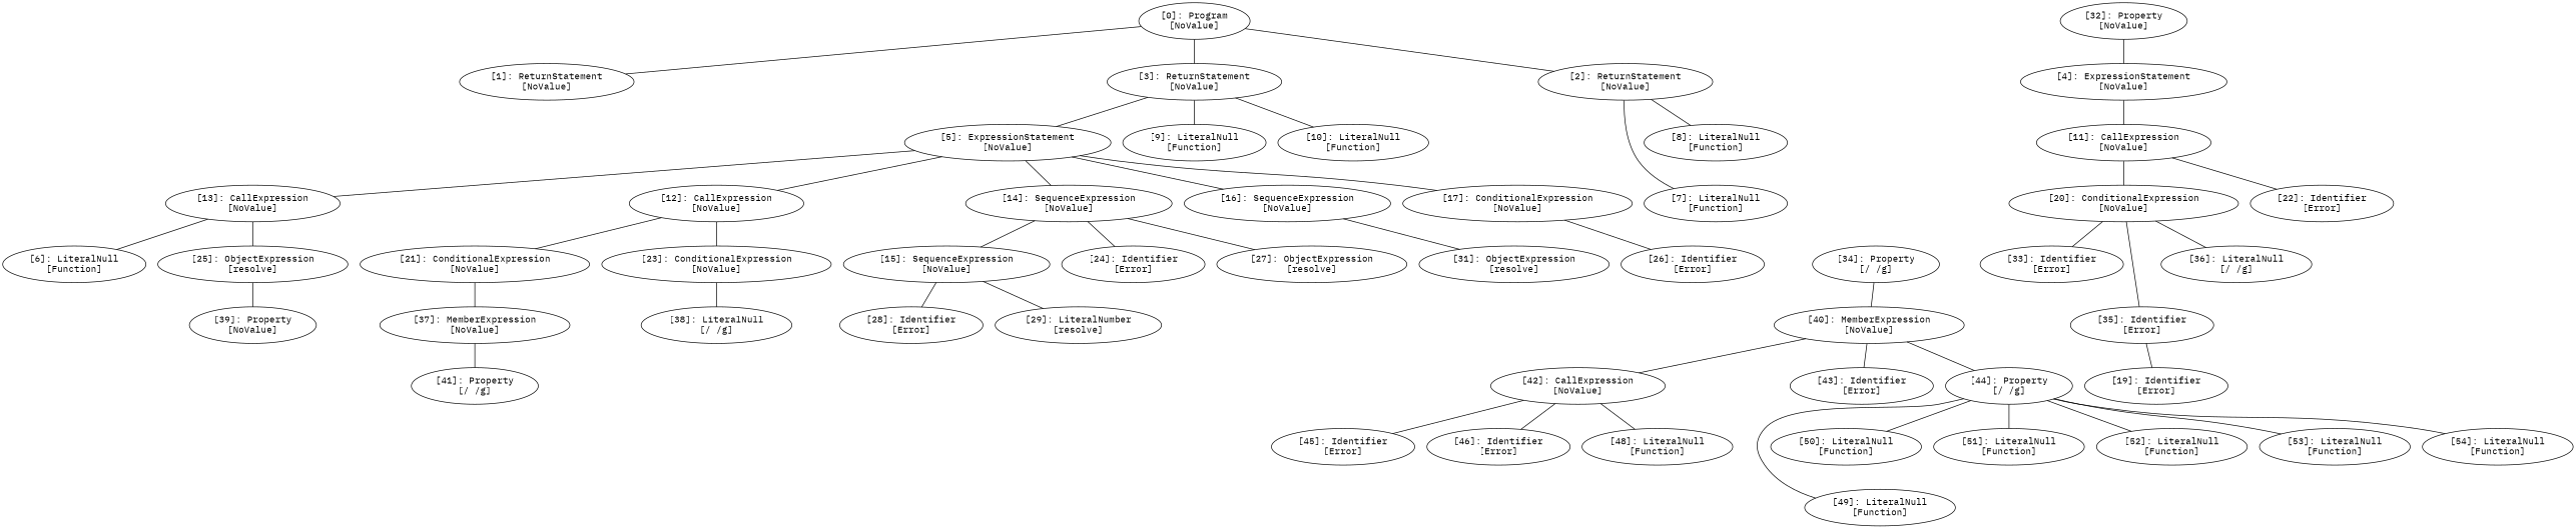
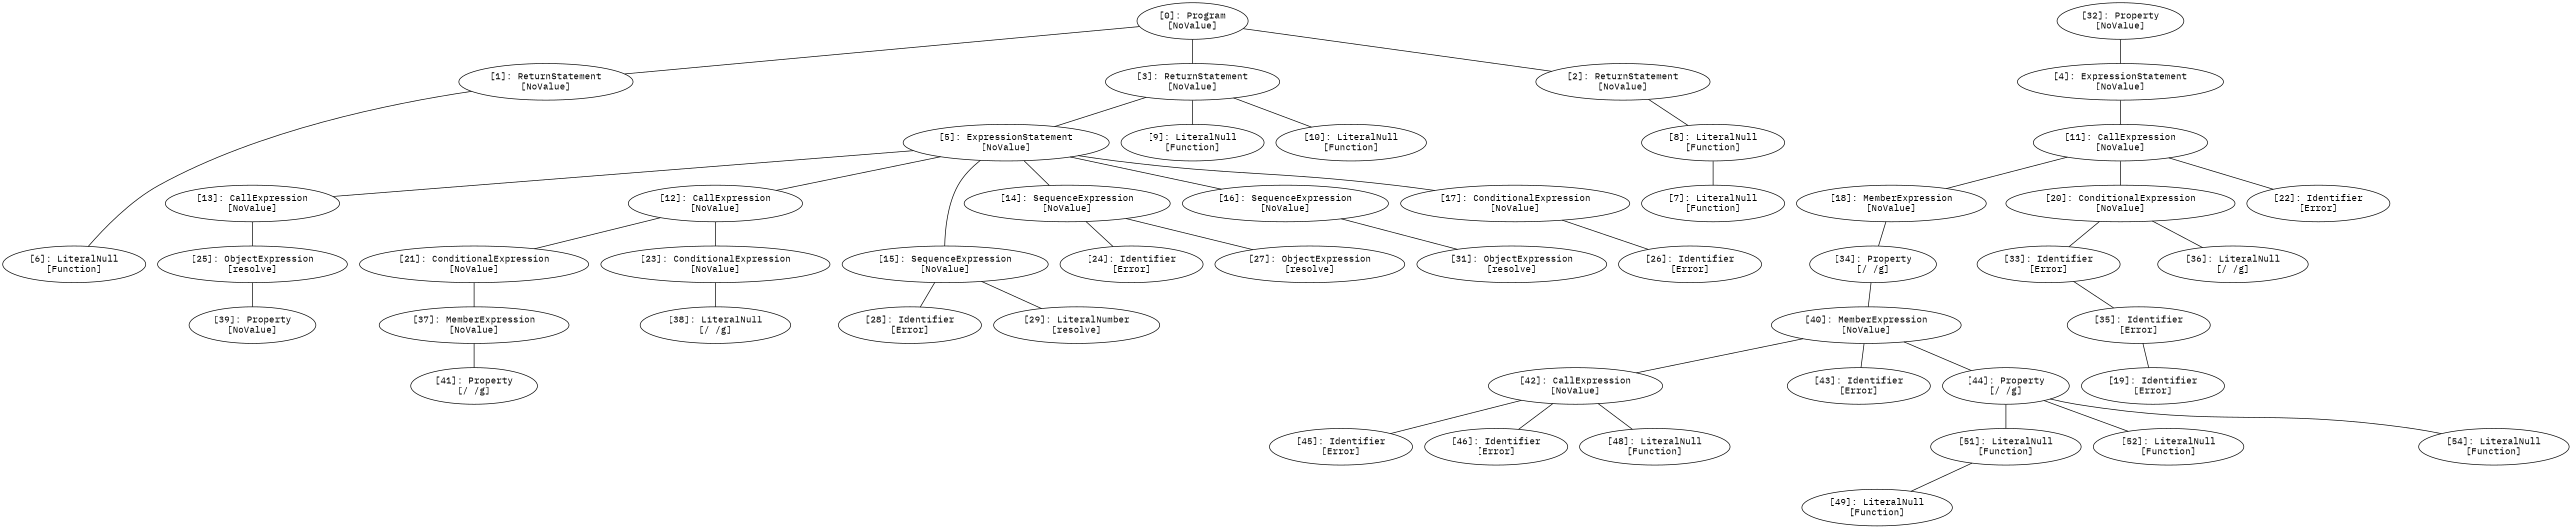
  graph {
    fontname="IBM Plex Mono"
    node [fontname="IBM Plex Mono"]
    edge [fontname="IBM Plex Mono"]
    n1 [label="[0]: Program\n[NoValue]"]
    n2 [label="[1]: ReturnStatement\n[NoValue]"]
    n3 [label="[2]: ReturnStatement\n[NoValue]"]
    n4 [label="[3]: ReturnStatement\n[NoValue]"]
    n5 [label="[6]: LiteralNull\n[Function]"]
    n6 [label="[7]: LiteralNull\n[Function]"]
    n7 [label="[8]: LiteralNull\n[Function]"]
    n8 [label="[5]: ExpressionStatement\n[NoValue]"]
    n9 [label="[9]: LiteralNull\n[Function]"]
    n10 [label="[10]: LiteralNull\n[Function]"]
    n11 [label="[4]: ExpressionStatement\n[NoValue]"]
    n12 [label="[11]: CallExpression\n[NoValue]"]
    n13 [label="[12]: CallExpression\n[NoValue]"]
    n14 [label="[13]: CallExpression\n[NoValue]"]
    n15 [label="[14]: SequenceExpression\n[NoValue]"]
    n16 [label="[15]: SequenceExpression\n[NoValue]"]
    n17 [label="[16]: SequenceExpression\n[NoValue]"]
    n18 [label="[17]: ConditionalExpression\n[NoValue]"]
+   n19 [label="[18]: MemberExpression\n[NoValue]"]
    n20 [label="[20]: ConditionalExpression\n[NoValue]"]
    n21 [label="[22]: Identifier\n[Error]"]
    n22 [label="[21]: ConditionalExpression\n[NoValue]"]
    n23 [label="[23]: ConditionalExpression\n[NoValue]"]
    n24 [label="[25]: ObjectExpression\n[resolve]"]
    n25 [label="[24]: Identifier\n[Error]"]
    n26 [label="[27]: ObjectExpression\n[resolve]"]
    n27 [label="[28]: Identifier\n[Error]"]
    n28 [label="[29]: LiteralNumber\n[resolve]"]
    n29 [label="[31]: ObjectExpression\n[resolve]"]
    n30 [label="[26]: Identifier\n[Error]"]
    n31 [label="[34]: Property\n[/ /g]"]
    n32 [label="[19]: Identifier\n[Error]"]
    n33 [label="[33]: Identifier\n[Error]"]
    n34 [label="[35]: Identifier\n[Error]"]
    n35 [label="[36]: LiteralNull\n[/ /g]"]
    n36 [label="[37]: MemberExpression\n[NoValue]"]
    n37 [label="[38]: LiteralNull\n[/ /g]"]
    n38 [label="[39]: Property\n[NoValue]"]
    n39 [label="[40]: MemberExpression\n[NoValue]"]
    n40 [label="[41]: Property\n[/ /g]"]
    n41 [label="[32]: Property\n[NoValue]"]
    n42 [label="[42]: CallExpression\n[NoValue]"]
    n43 [label="[43]: Identifier\n[Error]"]
    n44 [label="[44]: Property\n[/ /g]"]
    n45 [label="[45]: Identifier\n[Error]"]
    n46 [label="[46]: Identifier\n[Error]"]
    n47 [label="[48]: LiteralNull\n[Function]"]
    n48 [label="[49]: LiteralNull\n[Function]"]
-   n49 [label="[50]: LiteralNull\n[Function]"]
    n50 [label="[51]: LiteralNull\n[Function]"]
    n51 [label="[52]: LiteralNull\n[Function]"]
-   n52 [label="[53]: LiteralNull\n[Function]"]
    n53 [label="[54]: LiteralNull\n[Function]"]
    n1 -- n2
    n1 -- n3
    n1 -- n4
-   n14 -- n5
-   n3 -- n6
+   n2 -- n5
+   n7 -- n6
    n3 -- n7
    n4 -- n8
    n4 -- n9
    n4 -- n10
    n8 -- n13
    n8 -- n14
    n8 -- n15
-   n15 -- n16
+   n8 -- n16
    n8 -- n17
    n8 -- n18
    n11 -- n12
+   n12 -- n19
    n12 -- n20
    n12 -- n21
    n13 -- n22
    n13 -- n23
    n14 -- n24
    n15 -- n25
    n15 -- n26
    n16 -- n27
    n16 -- n28
    n17 -- n29
    n18 -- n30
+   n19 -- n31
    n20 -- n33
-   n20 -- n34
+   n33 -- n34
    n20 -- n35
    n22 -- n36
    n23 -- n37
    n24 -- n38
    n31 -- n39
    n34 -- n32
    n36 -- n40
    n39 -- n42
    n39 -- n43
    n39 -- n44
    n41 -- n11
    n42 -- n45
    n42 -- n46
    n42 -- n47
-   n44 -- n48
-   n44 -- n49
+   n50 -- n48
    n44 -- n50
    n44 -- n51
-   n44 -- n52
    n44 -- n53
  }
